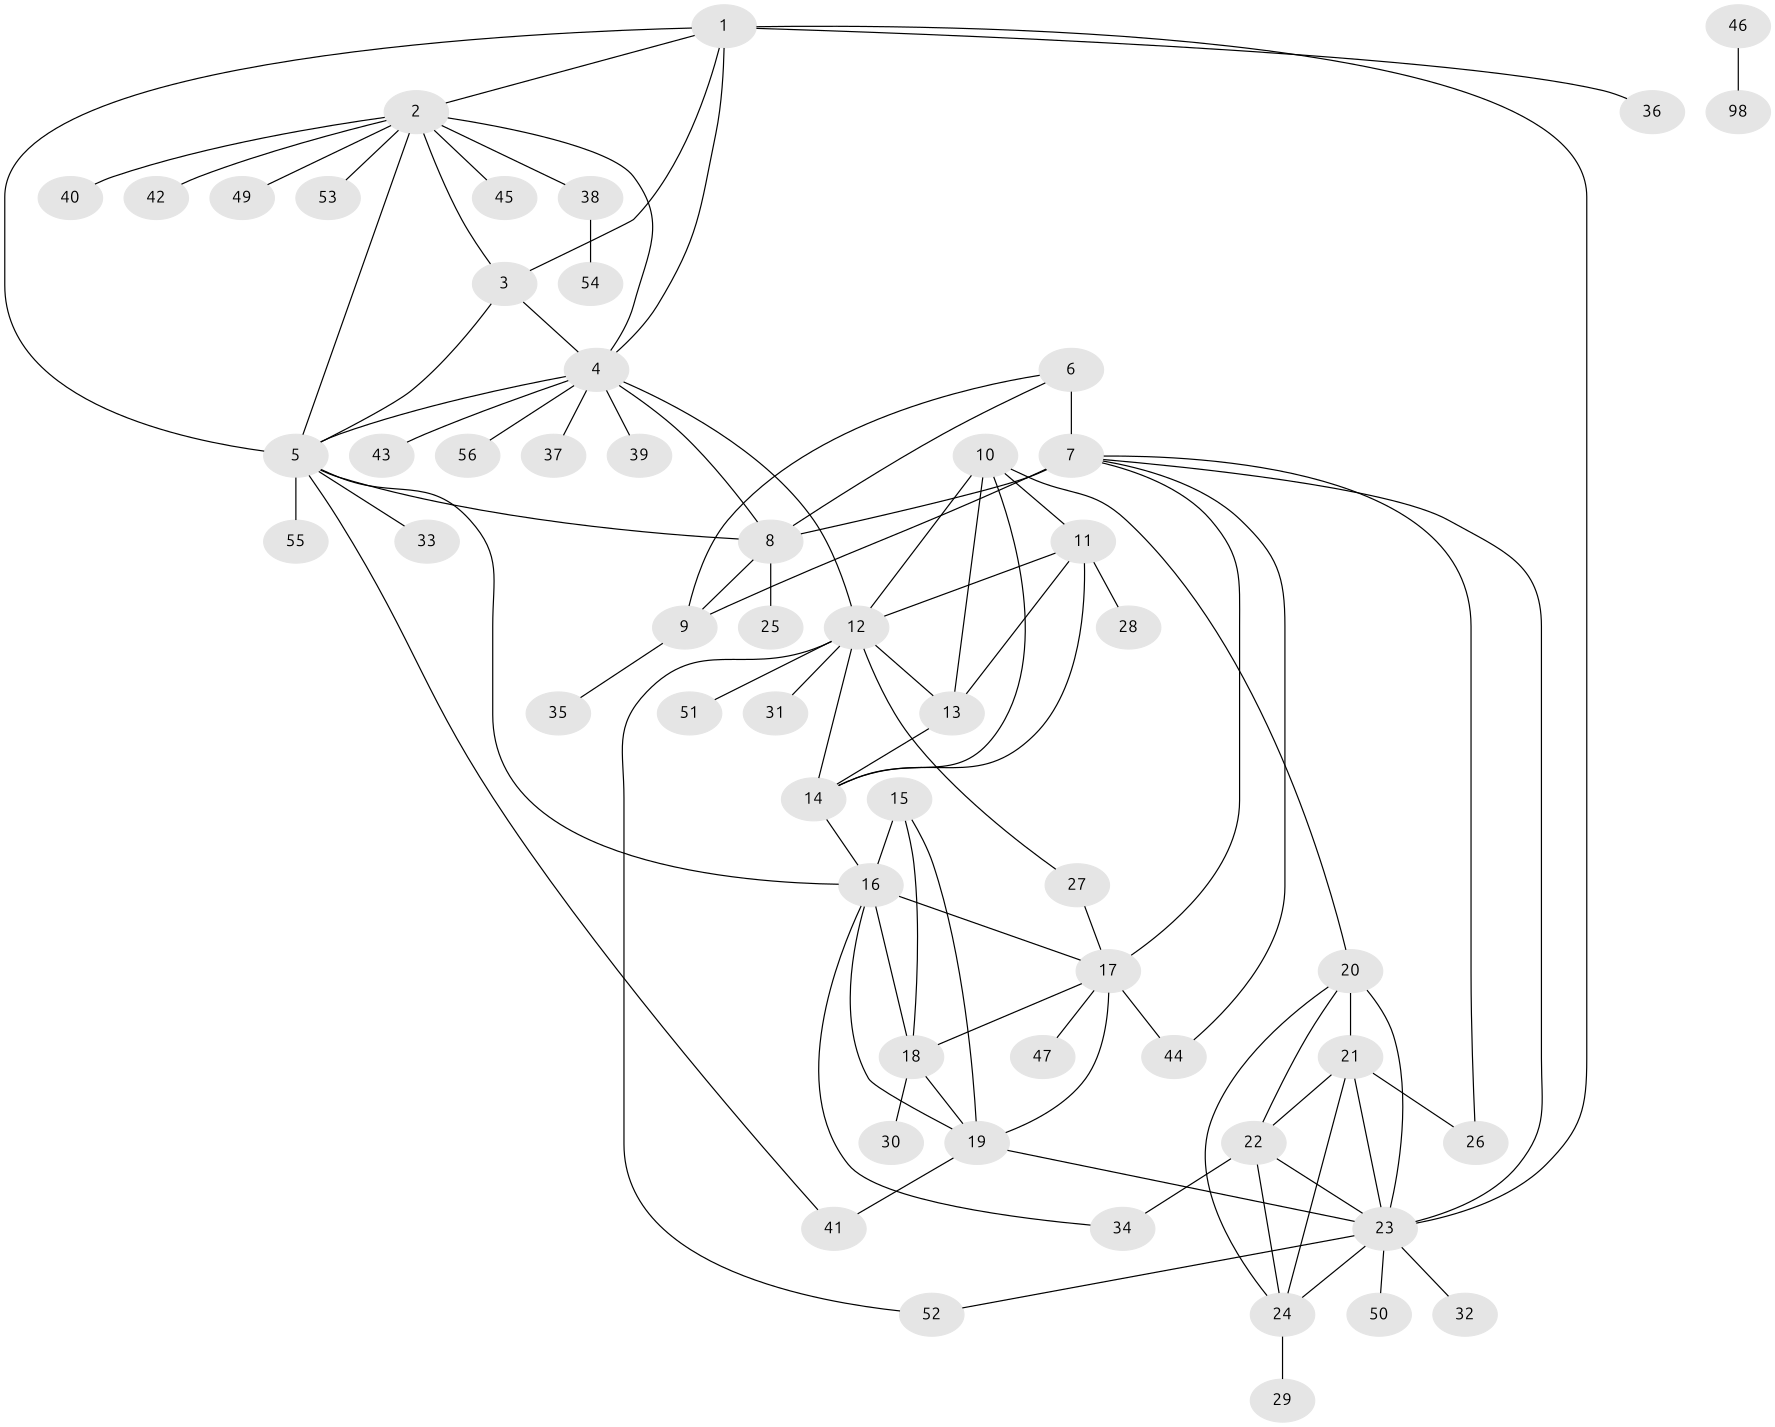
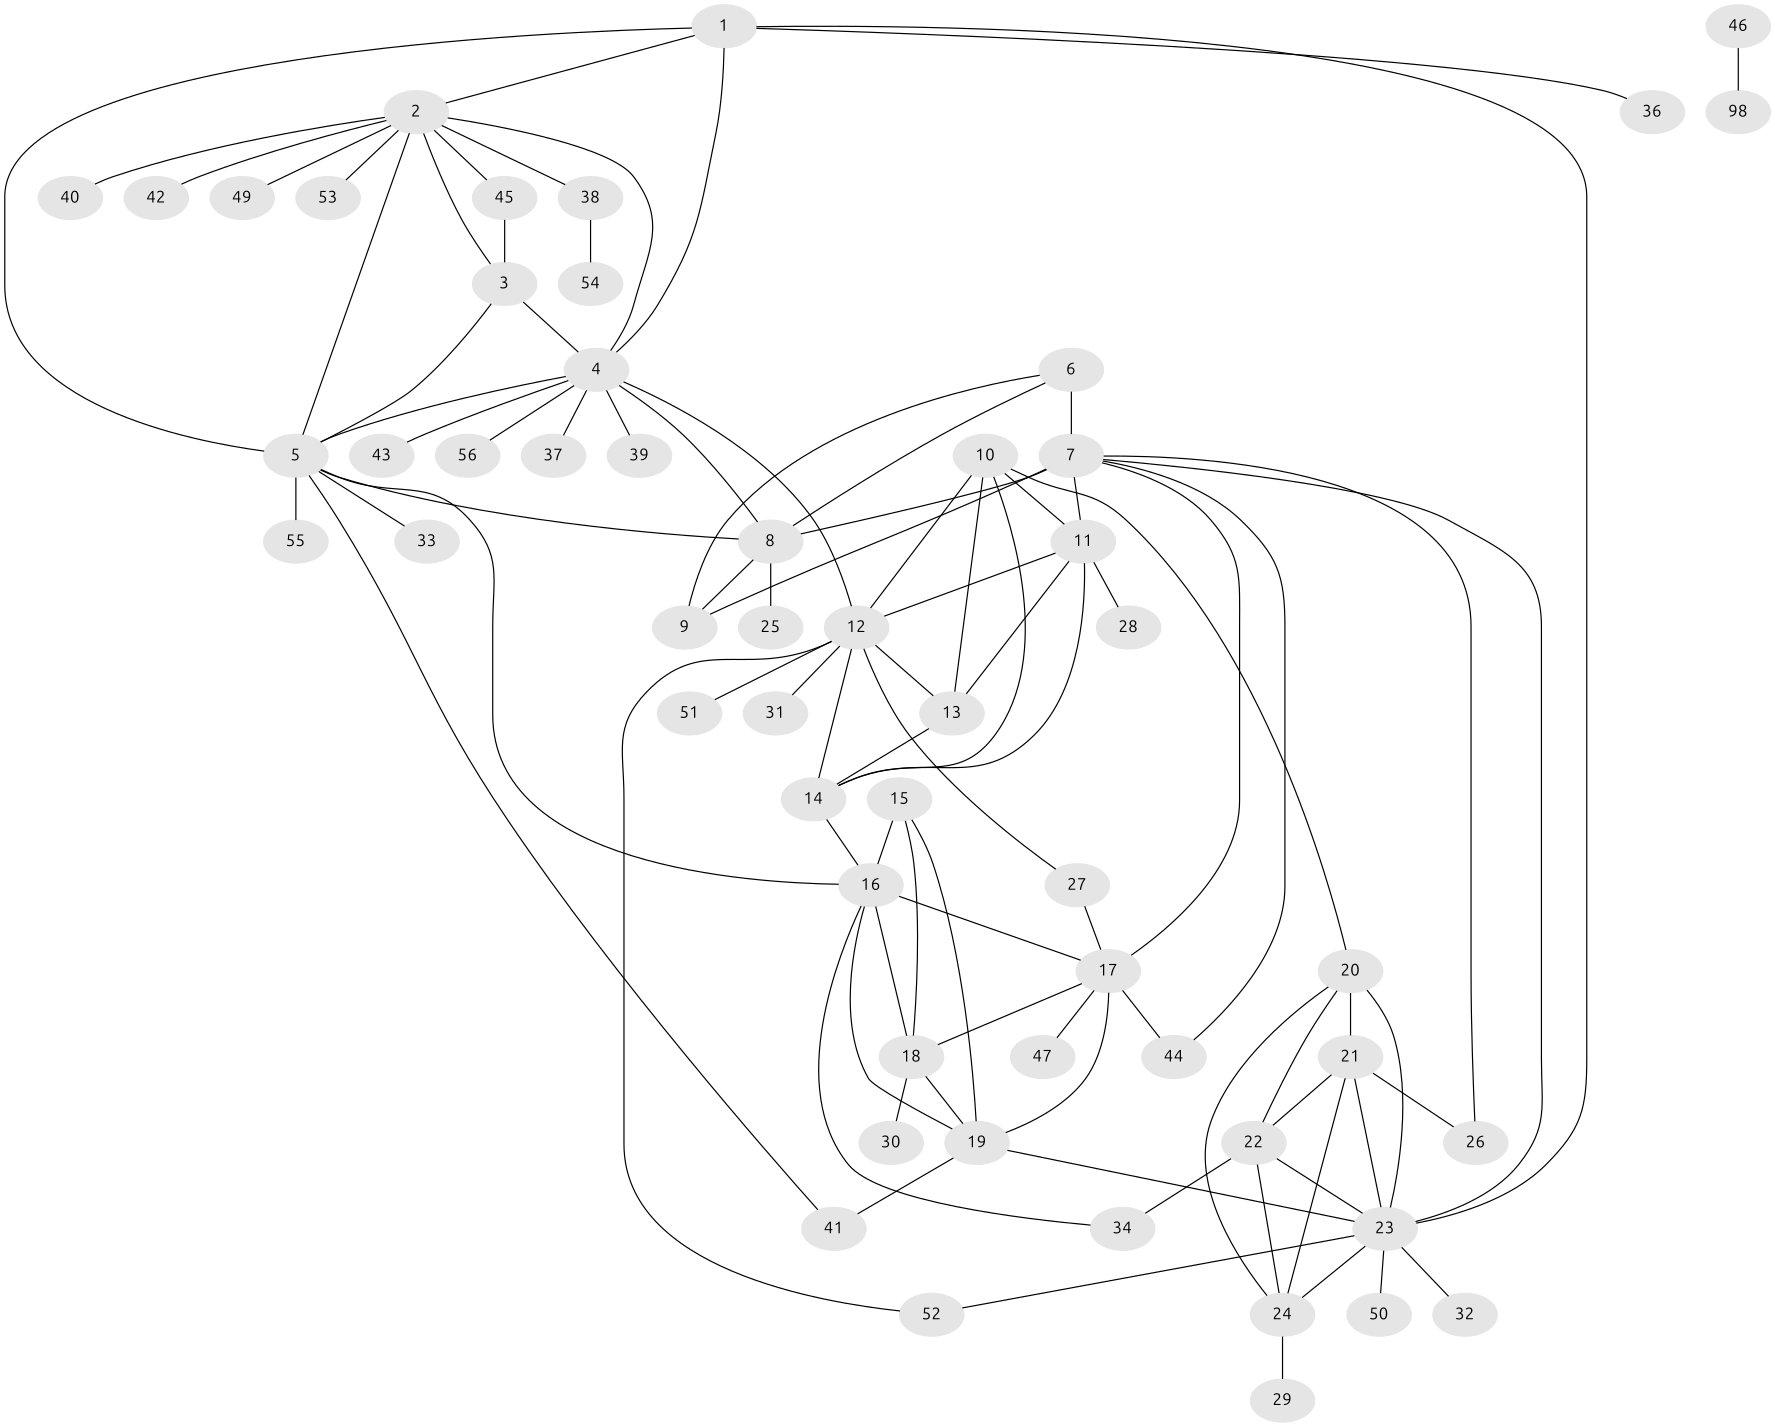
  graph {
    fontname=Ubuntu
    node [color=gray90 fontname=Ubuntu style=filled]
    edge [fontname=Ubuntu weight=1.0]
    1
    2
    3
    4
    5
    23
    36
    38
    40
    42
    45
    49
    53
    12
    37
    39
    43
    56
    8
    16
    33
    41
    55
    52
    24
    32
    50
    54
    13
    14
    27
    31
    51
    n34 [label=98]
    46
    9
    25
    17
    18
    19
    34
    6
    7
    11
    26
    44
-   35
    28
    47
    10
    20
    21
    22
    15
    30
    29
    1 -- 2
-   1 -- 3
+   45 -- 3
    1 -- 4
    1 -- 5
    1 -- 23
    1 -- 36
    2 -- 3
    2 -- 4
    2 -- 5
    2 -- 38
    2 -- 40
    2 -- 42
    2 -- 45
    2 -- 49
    2 -- 53
    3 -- 4
    3 -- 5
    4 -- 5
    4 -- 12
    4 -- 37
    4 -- 39
    4 -- 43
    4 -- 56
    4 -- 8
    5 -- 8
    5 -- 16
    5 -- 33
    5 -- 41
    5 -- 55
    23 -- 52
    23 -- 24
    23 -- 32
    23 -- 50
    38 -- 54
    12 -- 52
    12 -- 13
    12 -- 14
    12 -- 27
    12 -- 31
    12 -- 51
    8 -- 9
    8 -- 25 [weight=3.0]
    16 -- 17
    16 -- 18
    16 -- 19
    16 -- 34
    24 -- 29 [weight=4.0]
    13 -- 14
    14 -- 16
    27 -- 17
    46 -- n34
-   9 -- 35
    17 -- 18
    17 -- 19
    17 -- 44 [weight=3.0]
    17 -- 47
    18 -- 19
    18 -- 30
    19 -- 23
    19 -- 41
    6 -- 8
    6 -- 9
    6 -- 7 [weight=3.0]
    7 -- 23
    7 -- 8 [weight=2.0]
    7 -- 9 [weight=2.0]
    7 -- 17
+   7 -- 11
    7 -- 26
    7 -- 44
    11 -- 12
    11 -- 13
    11 -- 14 [weight=5.0]
    11 -- 28
    10 -- 12
    10 -- 13
    10 -- 14
    10 -- 11
    10 -- 20
    20 -- 23
    20 -- 24
    20 -- 21
    20 -- 22
    21 -- 23
    21 -- 24
    21 -- 26 [weight=3.0]
    21 -- 22
    22 -- 23
    22 -- 24
    22 -- 34 [weight=2.0]
    15 -- 16 [weight=8.0]
    15 -- 18
    15 -- 19
  }
